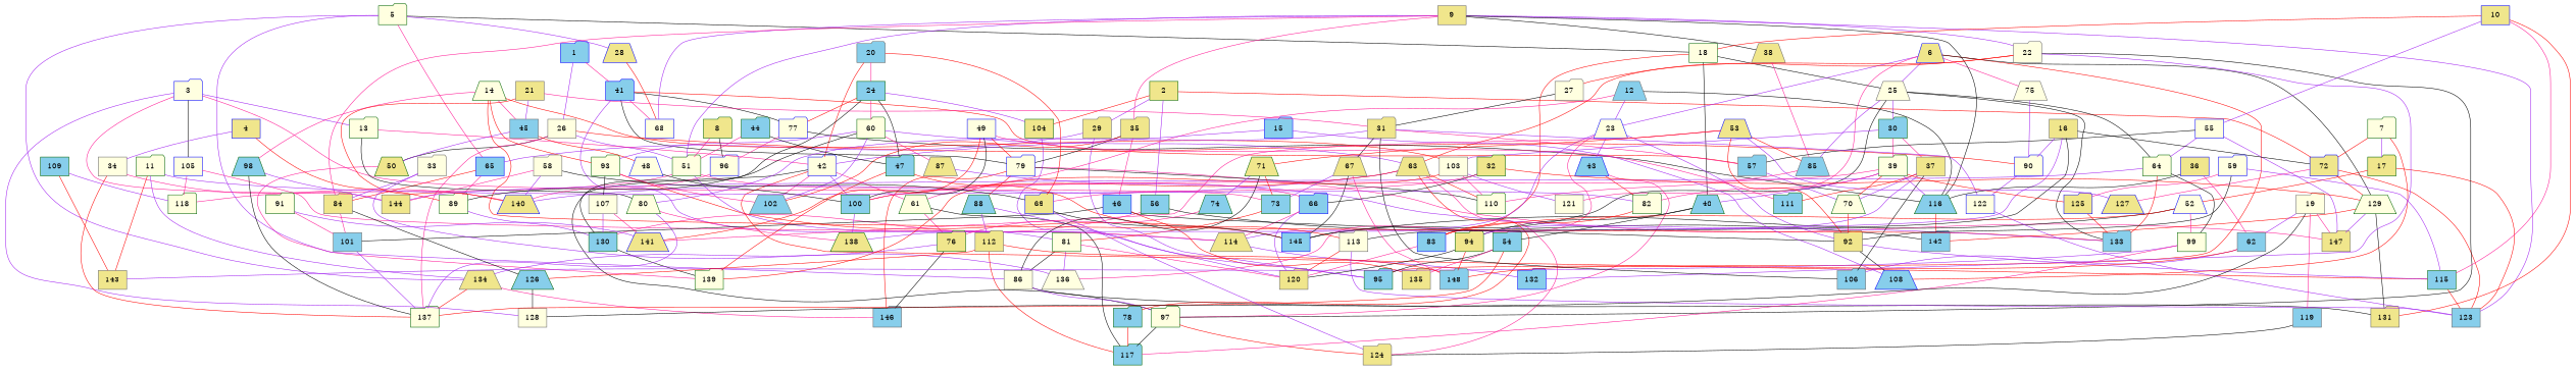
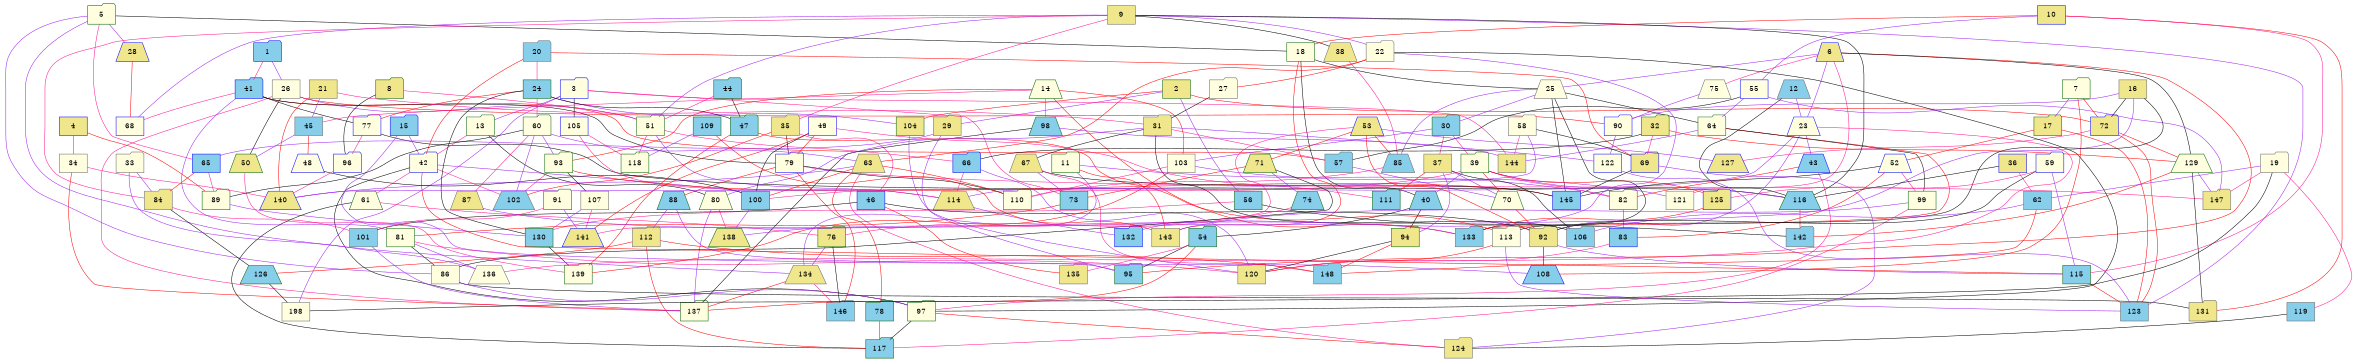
  graph {
    node [color=darkgreen fillcolor=lightyellow shape=folder style=filled]
    edge [color=purple]
    1 [color=blue fillcolor=skyblue]
    26 [color=gray40 shape=box]
    41 [color=blue fillcolor=skyblue]
    51
    90 [color=blue]
    50 [fillcolor=khaki shape=trapezium]
    137
    68 [color=blue shape=box]
    57 [color=gray40 fillcolor=skyblue]
    77 [color=blue]
    79 [color=blue]
    81 [shape=box]
    2 [fillcolor=khaki shape=box]
    29 [color=gray40 fillcolor=khaki]
    56 [fillcolor=skyblue shape=box]
    72 [color=blue fillcolor=khaki]
    104 [fillcolor=khaki shape=box]
    65 [color=blue fillcolor=skyblue shape=box]
    95 [fillcolor=skyblue]
    130 [fillcolor=skyblue shape=box]
    142 [color=gray40 fillcolor=skyblue]
    129 [shape=trapezium]
    123 [color=gray40 fillcolor=skyblue shape=box]
    127 [color=blue fillcolor=khaki shape=trapezium]
    120 [color=gray40 fillcolor=khaki]
    3 [color=blue]
    13
    73 [fillcolor=skyblue shape=box]
    105 [color=blue shape=box]
-   128 [color=gray40 shape=box]
+   128 [color=gray40 shape=box label=198]
    144 [color=gray40 fillcolor=khaki shape=box]
    42 [color=blue]
    80 [shape=trapezium]
    114 [color=gray40 fillcolor=khaki shape=trapezium]
    118
    4 [color=blue fillcolor=khaki shape=box]
    34 [color=gray40 shape=box]
    89
    140 [color=blue fillcolor=khaki shape=trapezium]
    18 [shape=box]
    5
    28 [color=blue fillcolor=khaki shape=trapezium]
    86 [color=gray40 shape=box]
    134 [color=gray40 fillcolor=khaki shape=trapezium]
    25 [color=gray40 shape=trapezium]
    143 [color=gray40 fillcolor=khaki shape=box]
    40 [fillcolor=skyblue shape=trapezium]
    84 [color=gray40 fillcolor=khaki]
    131 [color=gray40 fillcolor=khaki]
    97
    146 [color=gray40 fillcolor=skyblue]
    6 [color=blue fillcolor=khaki shape=trapezium]
    23 [color=blue shape=trapezium]
    75 [color=gray40 shape=trapezium]
    121 [color=gray40 shape=box]
    43 [color=blue fillcolor=skyblue shape=trapezium]
    92 [color=gray40 fillcolor=khaki]
    136 [color=gray40 shape=trapezium]
    133 [color=gray40 fillcolor=skyblue]
    30 [fillcolor=skyblue]
    64
    85 [color=gray40 fillcolor=skyblue shape=trapezium]
    145 [color=blue fillcolor=skyblue shape=box]
    147 [color=gray40 fillcolor=khaki]
    7
    17 [fillcolor=khaki]
    108 [color=blue fillcolor=skyblue shape=trapezium]
    52 [color=blue shape=trapezium]
    8 [fillcolor=khaki]
    96 [color=blue]
    66 [color=blue fillcolor=skyblue]
    9 [color=gray40 fillcolor=khaki shape=box]
    22 [color=gray40]
    35 [color=gray40 fillcolor=khaki]
    38 [color=gray40 fillcolor=khaki shape=trapezium]
    116 [fillcolor=skyblue shape=trapezium]
    27 [color=gray40]
    63 [color=gray40 fillcolor=khaki shape=trapezium]
    132 [color=blue fillcolor=skyblue]
    46 [color=blue fillcolor=skyblue shape=box]
    102 [color=gray40 fillcolor=skyblue shape=trapezium]
    101 [color=gray40 fillcolor=skyblue shape=box]
    126 [fillcolor=skyblue shape=trapezium]
    10 [color=blue fillcolor=khaki shape=box]
    55 [color=blue shape=box]
    115 [fillcolor=skyblue shape=box]
    11
    82
    83 [color=blue fillcolor=skyblue shape=box]
    12 [color=gray40 fillcolor=skyblue shape=trapezium]
    61 [shape=trapezium]
    76 [fillcolor=khaki]
    117 [fillcolor=skyblue]
    100 [fillcolor=skyblue shape=box]
    138 [fillcolor=khaki shape=trapezium]
    14 [shape=trapezium]
    45 [color=gray40 fillcolor=skyblue shape=box]
    93
    98 [fillcolor=skyblue shape=trapezium]
    103 [color=gray40 shape=box]
    48 [color=blue shape=trapezium]
    107 [color=gray40 shape=box]
    139
    110
    15 [color=blue fillcolor=skyblue]
    70 [shape=trapezium]
    16 [color=gray40 fillcolor=khaki shape=box]
    113 [color=gray40]
    122 [color=blue shape=box]
    99 [shape=box]
    94 [fillcolor=khaki]
    54 [fillcolor=skyblue]
    19 [color=gray40]
    62 [color=gray40 fillcolor=skyblue shape=box]
    119 [color=gray40 fillcolor=skyblue shape=box]
    106 [color=gray40 fillcolor=skyblue]
    148 [color=gray40 fillcolor=skyblue]
    124 [color=gray40 fillcolor=khaki]
    20 [color=gray40 fillcolor=skyblue]
    24 [fillcolor=skyblue shape=box]
    69 [color=blue fillcolor=khaki]
    47 [fillcolor=skyblue]
    60
    21 [color=gray40 fillcolor=khaki shape=box]
    31 [color=gray40 fillcolor=khaki]
    67 [color=gray40 fillcolor=khaki shape=trapezium]
    78 [fillcolor=skyblue]
    87 [color=gray40 fillcolor=khaki shape=trapezium]
    37 [color=gray40 fillcolor=khaki shape=box]
    39
    111 [fillcolor=skyblue]
    125 [color=blue fillcolor=khaki]
    32 [fillcolor=khaki]
    33 [color=gray40]
    135 [color=gray40 fillcolor=khaki]
    88 [fillcolor=skyblue shape=trapezium]
    36 [color=blue fillcolor=khaki shape=box]
    44 [fillcolor=skyblue]
    49 [color=blue shape=box]
    141 [color=blue fillcolor=khaki shape=trapezium]
    53 [color=blue fillcolor=khaki shape=trapezium]
    71 [fillcolor=khaki shape=trapezium]
    74 [fillcolor=skyblue shape=trapezium]
    58 [color=gray40]
    59 [color=blue]
    112 [color=gray40 fillcolor=khaki]
    91
    109 [fillcolor=skyblue shape=box]
    1 -- 26
    1 -- 41 [color=deeppink]
    26 -- 51
    26 -- 90 [color=red]
    26 -- 50 [color=black]
    26 -- 137 [color=deeppink]
    41 -- 68 [color=deeppink]
    41 -- 57 [color=red]
    41 -- 77 [color=black]
    41 -- 79 [color=black]
    41 -- 81
    51 -- 114
    51 -- 118 [color=deeppink]
    51 -- 66 [color=deeppink]
    90 -- 122
    50 -- 139 [color=deeppink]
    57 -- 70
    77 -- 96 [color=deeppink]
    77 -- 116 [color=black]
    79 -- 146 [color=red]
    79 -- 147 [color=deeppink]
    79 -- 110 [color=black]
    79 -- 88 [color=red]
    81 -- 120 [color=deeppink]
    81 -- 86 [color=black]
    81 -- 136
    2 -- 29
    2 -- 56
    2 -- 72 [color=red]
    2 -- 104 [color=red]
    29 -- 65
    29 -- 95
    56 -- 130 [color=deeppink]
    56 -- 142 [color=black]
    72 -- 129 [color=red]
    72 -- 123 [color=red]
    72 -- 127 [color=deeppink]
    104 -- 120
    65 -- 89 [color=deeppink]
    65 -- 84 [color=red]
    130 -- 139 [color=black]
    129 -- 142 [color=red]
    129 -- 131 [color=black]
    129 -- 147
    3 -- 13
    3 -- 73 [color=deeppink]
    3 -- 105 [color=black]
    3 -- 128
    3 -- 144 [color=deeppink]
    13 -- 42 [color=deeppink]
    13 -- 80 [color=black]
    73 -- 81 [color=red]
    105 -- 114 [color=deeppink]
    105 -- 118 [color=deeppink]
    42 -- 97 [color=black]
    42 -- 102 [color=deeppink]
    42 -- 115 [color=red]
    42 -- 61 [color=deeppink]
    42 -- 100
    80 -- 137
    80 -- 138 [color=deeppink]
    114 -- 132
    4 -- 34
    4 -- 89 [color=red]
    34 -- 137 [color=red]
    34 -- 140 [color=deeppink]
    89 -- 130
    18 -- 25 [color=black]
-   18 -- 83 [color=red]
+   18 -- 143 [color=red]
    18 -- 40 [color=black]
    5 -- 65 [color=deeppink]
    5 -- 18 [color=black]
    5 -- 28
    5 -- 86
    5 -- 134
    28 -- 68 [color=red]
    86 -- 131 [color=black]
    86 -- 97
    134 -- 137 [color=red]
    134 -- 146 [color=deeppink]
    25 -- 133 [color=black]
    25 -- 30
    25 -- 64 [color=black]
    25 -- 85
    25 -- 145 [color=black]
    40 -- 94 [color=black]
    40 -- 54 [color=black]
    84 -- 101 [color=deeppink]
    84 -- 126 [color=black]
    97 -- 117 [color=black]
    97 -- 124 [color=red]
    6 -- 95 [color=red]
    6 -- 129 [color=black]
    6 -- 25
    6 -- 23
    6 -- 75 [color=deeppink]
    6 -- 121 [color=deeppink]
    23 -- 114
    23 -- 43
    23 -- 92
    23 -- 136 [color=deeppink]
    75 -- 90
    43 -- 97 [color=deeppink]
    43 -- 82 [color=red]
    92 -- 108 [color=black]
    92 -- 115
    30 -- 103
    30 -- 37 [color=deeppink]
    30 -- 39 [color=deeppink]
    64 -- 144
    64 -- 133 [color=red]
    64 -- 99 [color=black]
    85 -- 110 [color=deeppink]
    7 -- 72 [color=red]
    7 -- 17
    7 -- 108 [color=red]
    17 -- 123 [color=red]
    17 -- 52 [color=red]
    52 -- 145 [color=black]
    52 -- 83 [color=red]
    52 -- 99 [color=deeppink]
    8 -- 51 [color=deeppink]
    8 -- 96 [color=black]
    96 -- 140 [color=deeppink]
    66 -- 120
    66 -- 114 [color=deeppink]
    9 -- 51
    9 -- 68
    9 -- 123
    9 -- 84 [color=deeppink]
    9 -- 22
    9 -- 35 [color=deeppink]
    9 -- 38 [color=black]
    9 -- 116 [color=black]
    22 -- 97 [color=black]
    22 -- 27 [color=red]
    22 -- 63 [color=red]
    22 -- 132
    35 -- 79 [color=black]
    35 -- 46 [color=deeppink]
    35 -- 102 [color=red]
    38 -- 85 [color=deeppink]
    116 -- 142 [color=red]
    27 -- 31 [color=black]
    63 -- 140
    63 -- 100 [color=red]
    63 -- 110 [color=red]
    63 -- 124 [color=deeppink]
    63 -- 78 [color=red]
    46 -- 92 [color=black]
    46 -- 101 [color=black]
    46 -- 135 [color=red]
    101 -- 137
    126 -- 128 [color=black]
    10 -- 18 [color=red]
    10 -- 131 [color=red]
    10 -- 55
    10 -- 115 [color=deeppink]
    55 -- 57 [color=black]
    55 -- 64
    55 -- 147
    115 -- 123 [color=red]
    11 -- 134
    11 -- 143 [color=red]
    11 -- 82
    82 -- 83 [color=red]
    83 -- 120 [color=deeppink]
    12 -- 23
    12 -- 116 [color=black]
-   12 -- 61 [color=deeppink]
    61 -- 76 [color=deeppink]
    61 -- 117 [color=black]
    76 -- 134
    76 -- 146 [color=black]
    100 -- 138
    14 -- 133 [color=red]
    14 -- 45 [color=deeppink]
    14 -- 93 [color=red]
    14 -- 98 [color=deeppink]
    14 -- 103 [color=red]
    45 -- 50
    45 -- 48 [color=red]
    93 -- 145 [color=red]
    93 -- 102 [color=deeppink]
    93 -- 107 [color=black]
    98 -- 137 [color=black]
    98 -- 144
    103 -- 121
    103 -- 139 [color=red]
    103 -- 110 [color=deeppink]
    48 -- 100 [color=black]
    107 -- 130
    107 -- 141 [color=deeppink]
    15 -- 42
    15 -- 108
    70 -- 92 [color=red]
    16 -- 90
    16 -- 72 [color=black]
    16 -- 138
    16 -- 113 [color=black]
    113 -- 123
    113 -- 120 [color=red]
    122 -- 123
    99 -- 143
    99 -- 117 [color=deeppink]
    94 -- 120 [color=black]
    94 -- 148 [color=red]
    54 -- 137 [color=red]
    54 -- 95 [color=black]
    54 -- 135 [color=deeppink]
    19 -- 128 [color=black]
    19 -- 147 [color=deeppink]
    19 -- 62
    19 -- 119 [color=deeppink]
    62 -- 106
    62 -- 148 [color=red]
    119 -- 124 [color=black]
    20 -- 42 [color=red]
    20 -- 24 [color=deeppink]
    20 -- 69 [color=red]
    24 -- 77 [color=red]
    24 -- 104
    24 -- 130 [color=black]
    24 -- 47 [color=black]
    24 -- 60 [color=deeppink]
    69 -- 145 [color=black]
    69 -- 124
    47 -- 139 [color=red]
    47 -- 113 [color=red]
    60 -- 89 [color=black]
    60 -- 63
    60 -- 102
    60 -- 93
    60 -- 87 [color=deeppink]
    21 -- 140 [color=red]
    21 -- 45
    21 -- 31 [color=deeppink]
    31 -- 57 [color=deeppink]
    31 -- 80
    31 -- 122
    31 -- 106 [color=black]
    31 -- 67 [color=black]
    67 -- 73
    67 -- 145 [color=black]
    67 -- 148 [color=deeppink]
    78 -- 117 [color=red]
    87 -- 133
    37 -- 70
    37 -- 94
    37 -- 106 [color=black]
    37 -- 111 [color=red]
    39 -- 40
    39 -- 116
    39 -- 82 [color=deeppink]
    39 -- 100 [color=deeppink]
    39 -- 70 [color=red]
    39 -- 125 [color=red]
    125 -- 133 [color=red]
    32 -- 129 [color=red]
    32 -- 66 [color=black]
    32 -- 69 [color=deeppink]
    33 -- 84
    33 -- 136
    88 -- 95
    88 -- 112
    36 -- 116 [color=black]
    36 -- 62 [color=deeppink]
    44 -- 51 [color=deeppink]
    44 -- 47 [color=black]
    49 -- 79 [color=red]
    49 -- 100 [color=black]
    49 -- 111 [color=deeppink]
    49 -- 141 [color=red]
    53 -- 127
    53 -- 92 [color=red]
    53 -- 85 [color=red]
    53 -- 141 [color=deeppink]
    53 -- 71 [color=red]
    71 -- 73 [color=red]
    71 -- 86 [color=black]
    71 -- 74
    74 -- 76 [color=deeppink]
    58 -- 144 [color=deeppink]
    58 -- 140
    58 -- 69 [color=black]
    59 -- 92 [color=black]
    59 -- 115
    59 -- 125 [color=deeppink]
    112 -- 126 [color=red]
    112 -- 117 [color=red]
    112 -- 148 [color=red]
    91 -- 101 [color=deeppink]
    91 -- 141
    109 -- 118
    109 -- 143 [color=red]
  }
